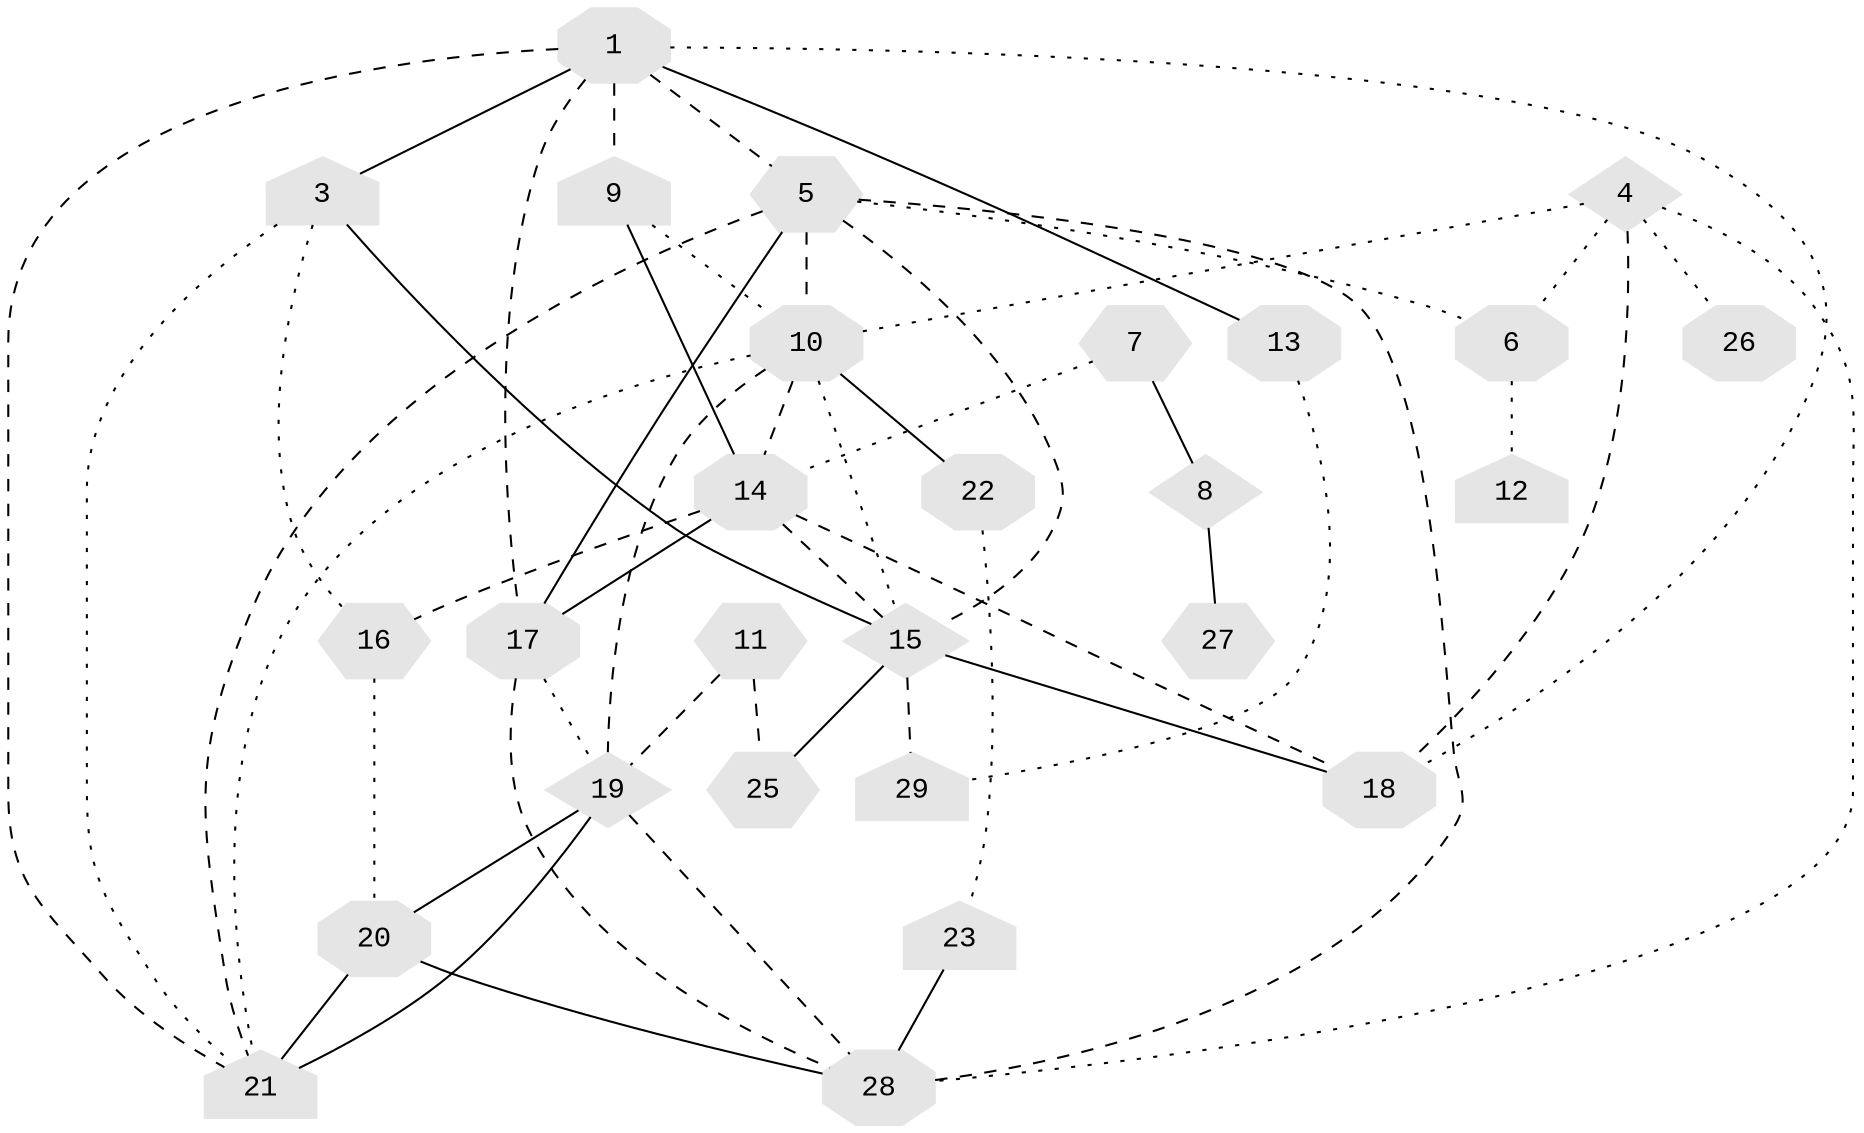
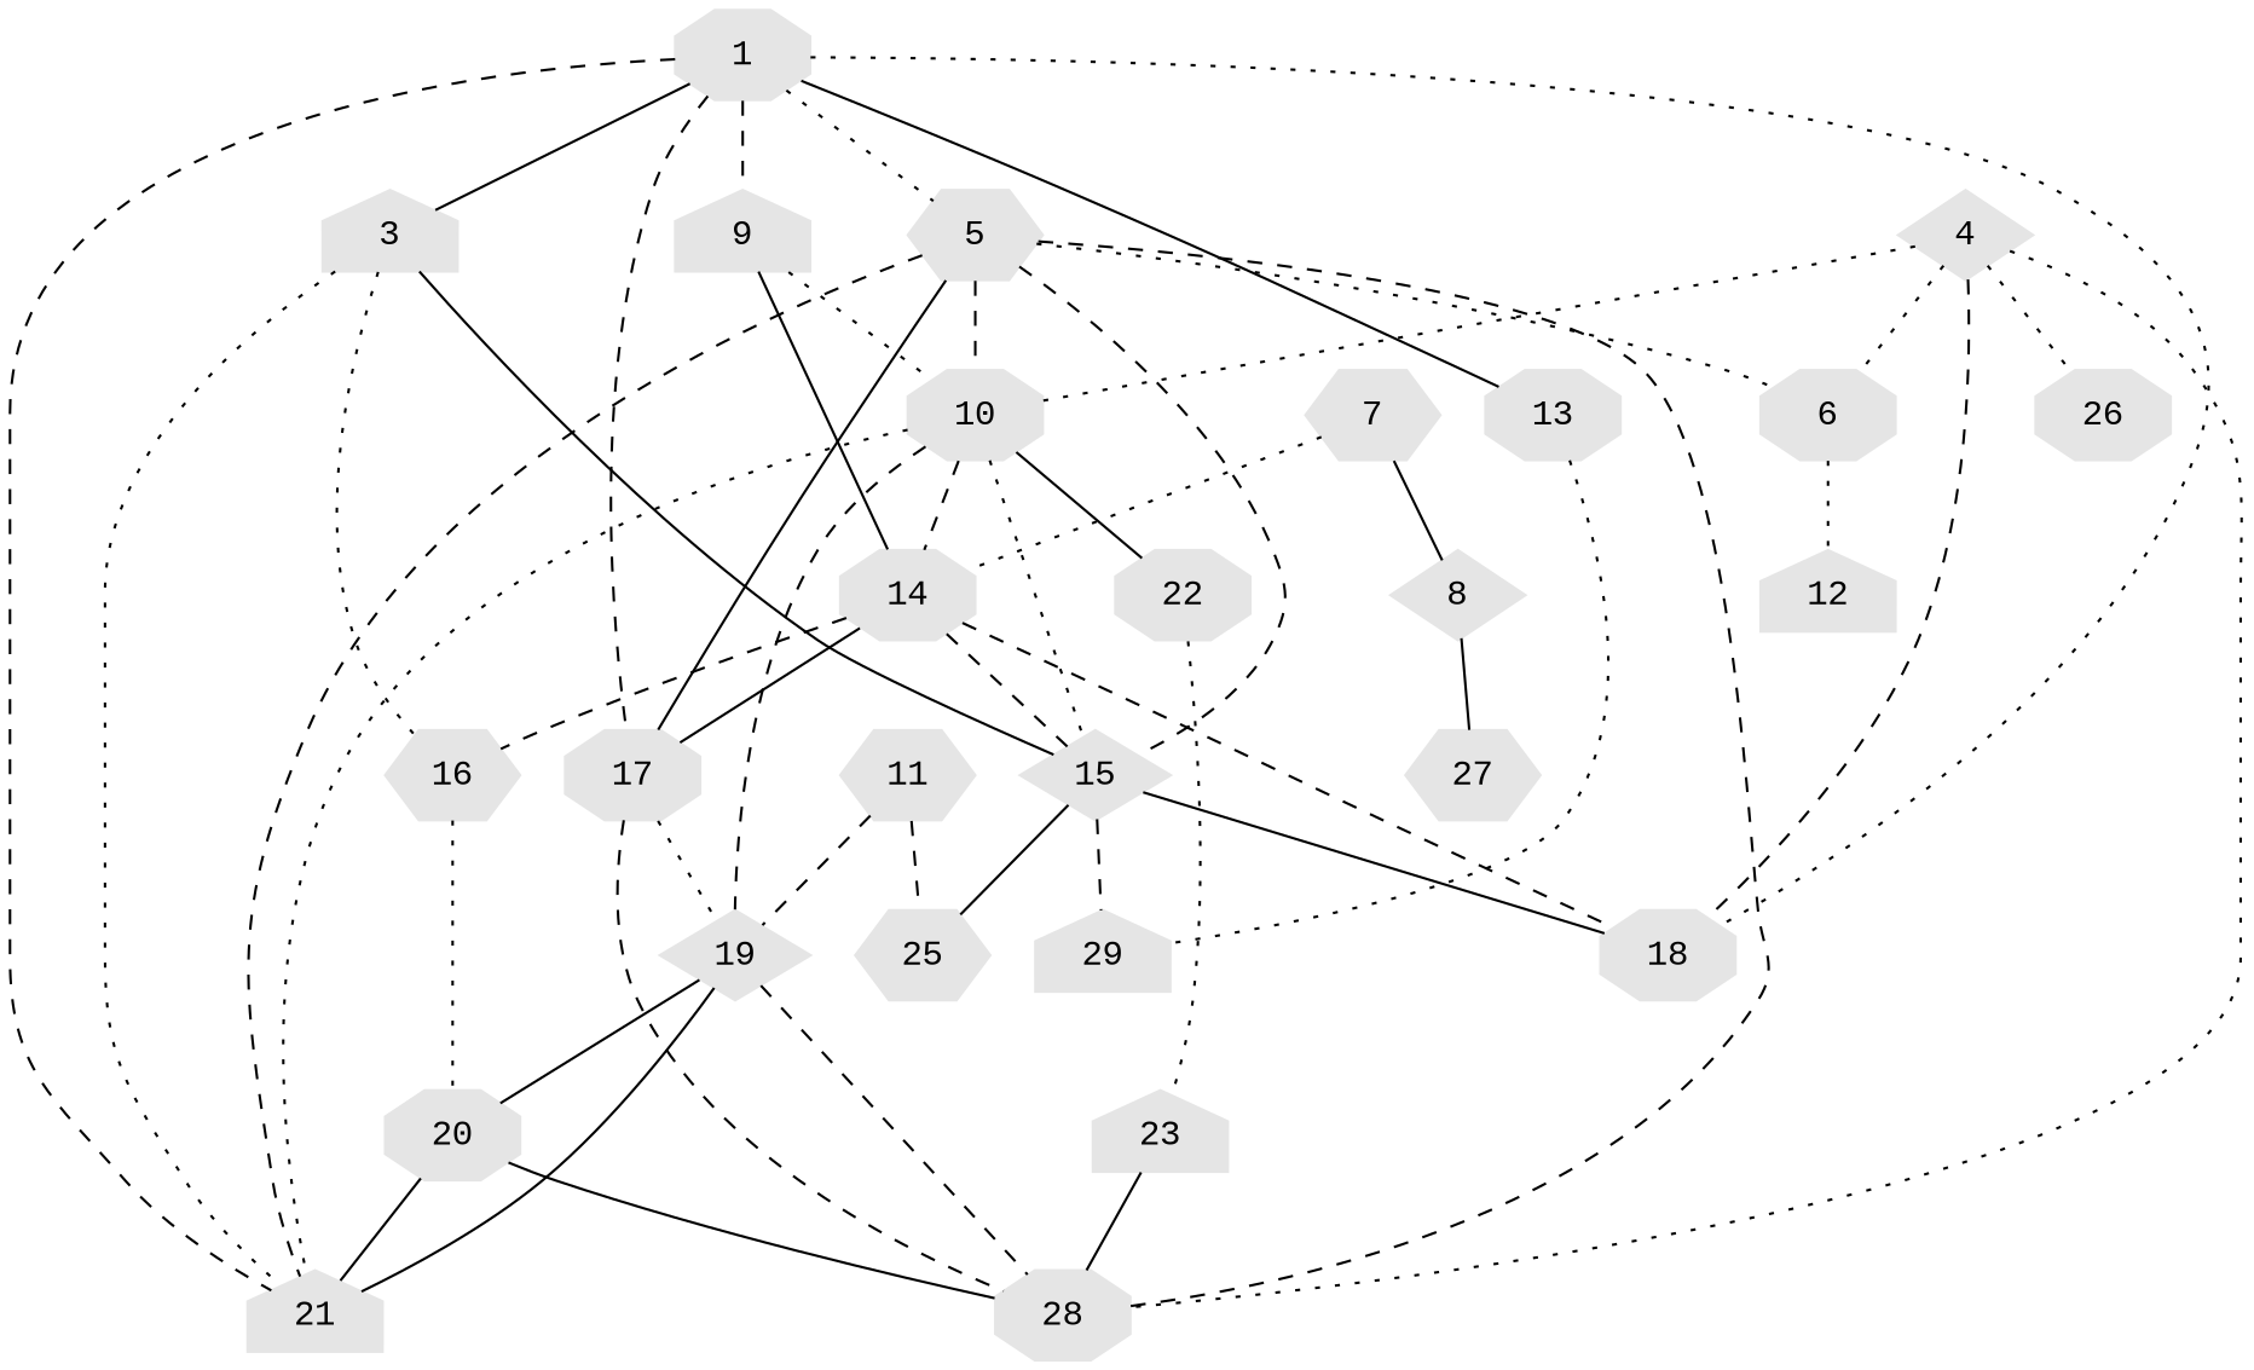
  graph {
    fontname="Liberation Mono"
    node [color=gray90 fontname="Liberation Mono" shape=octagon style=filled]
    edge [fontname="Liberation Mono" style=dashed weight=1.0]
    3 [shape=house]
    1
    5 [shape=hexagon]
    9 [shape=house]
    13
    17
    18
    21 [shape=house]
    15 [shape=diamond]
    16 [shape=hexagon]
    6
    10
    28
    14
    29 [shape=house]
    19 [shape=diamond]
    25 [shape=hexagon]
    20
    4 [shape=diamond]
    26
    12 [shape=house]
    22
    7 [shape=hexagon]
    8 [shape=diamond]
    27 [shape=hexagon]
    23 [shape=house]
    11 [shape=hexagon]
    3 -- 21 [style=dotted]
    3 -- 15 [style=solid weight=3.0]
    3 -- 16 [style=dotted]
    1 -- 3 [style=solid weight=2.0]
-   1 -- 5
+   1 -- 5 [style=dotted]
    1 -- 9
    1 -- 13 [style=solid]
    1 -- 17
    1 -- 18 [style=dotted weight=2.0]
    1 -- 21
    5 -- 17 [style=solid]
    5 -- 21
    5 -- 15
    5 -- 6 [style=dotted]
    5 -- 10
    5 -- 28
    9 -- 10 [style=dotted weight=2.0]
    9 -- 14 [style=solid weight=2.0]
    13 -- 29 [style=dotted]
    17 -- 28
    17 -- 19 [style=dotted weight=2.0]
    15 -- 18 [style=solid weight=2.0]
    15 -- 29
    15 -- 25 [style=solid]
    16 -- 20 [style=dotted]
    6 -- 12 [style=dotted]
    10 -- 21 [style=dotted]
    10 -- 15 [style=dotted]
    10 -- 14 [weight=2.0]
    10 -- 19
    10 -- 22 [style=solid]
    14 -- 17 [style=solid]
    14 -- 18
    14 -- 15
    14 -- 16
    19 -- 21 [style=solid weight=2.0]
    19 -- 28
    19 -- 20 [style=solid]
    20 -- 21 [style=solid]
    20 -- 28 [style=solid]
    4 -- 18
    4 -- 6 [style=dotted]
    4 -- 10 [style=dotted]
    4 -- 28 [style=dotted]
    4 -- 26 [style=dotted]
    22 -- 23 [style=dotted]
    7 -- 14 [style=dotted]
    7 -- 8 [style=solid]
    8 -- 27 [style=solid]
    23 -- 28 [style=solid]
    11 -- 19
    11 -- 25
  }
